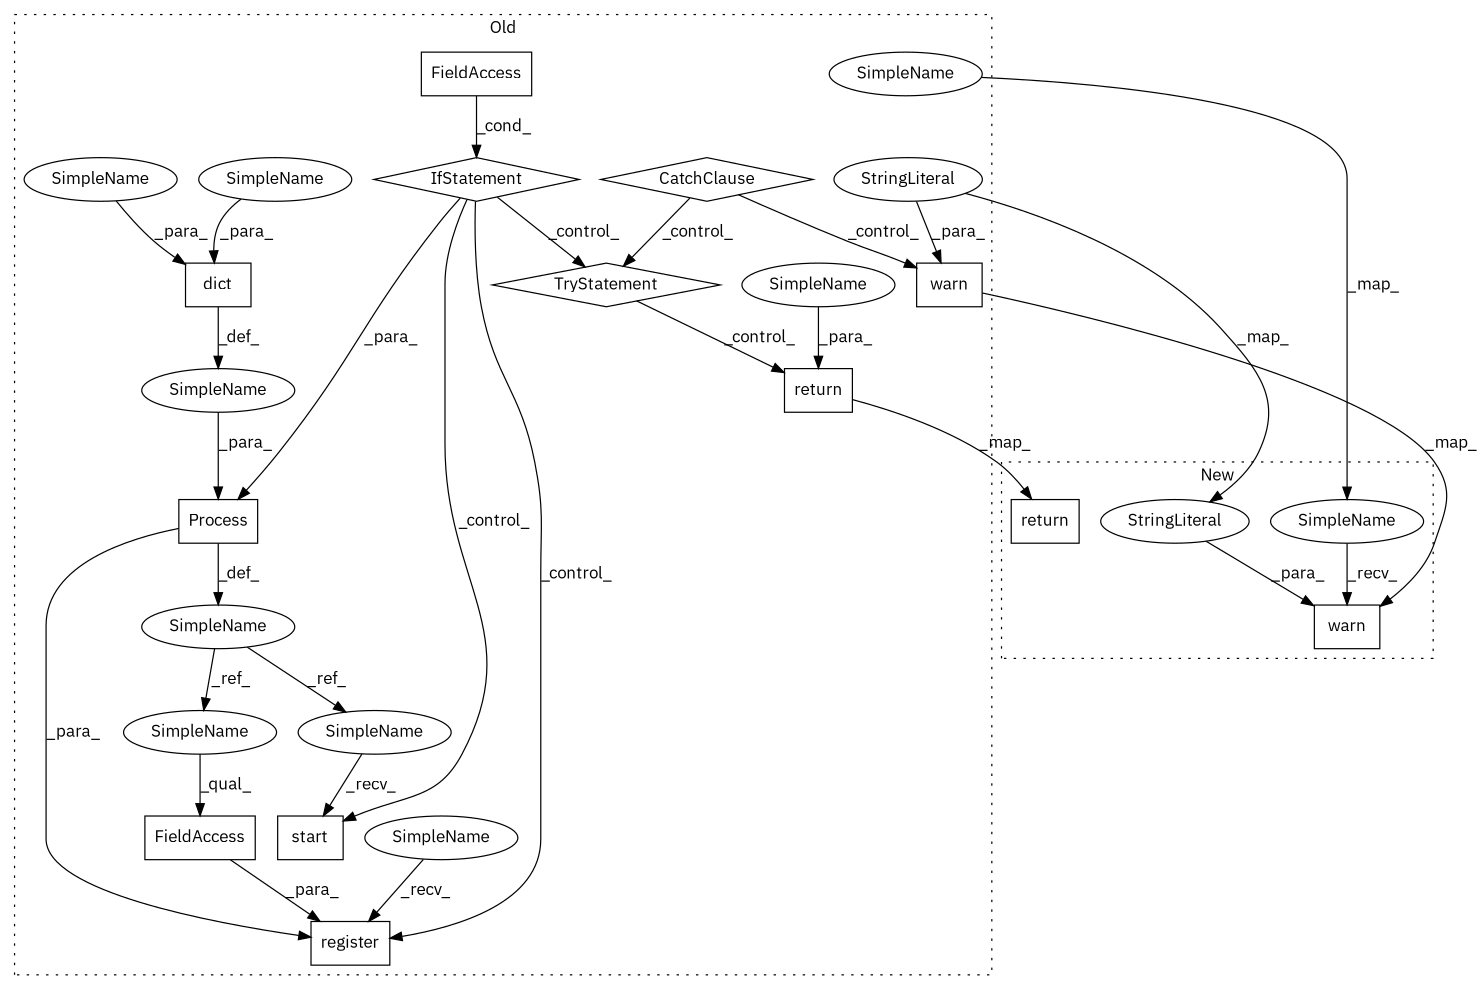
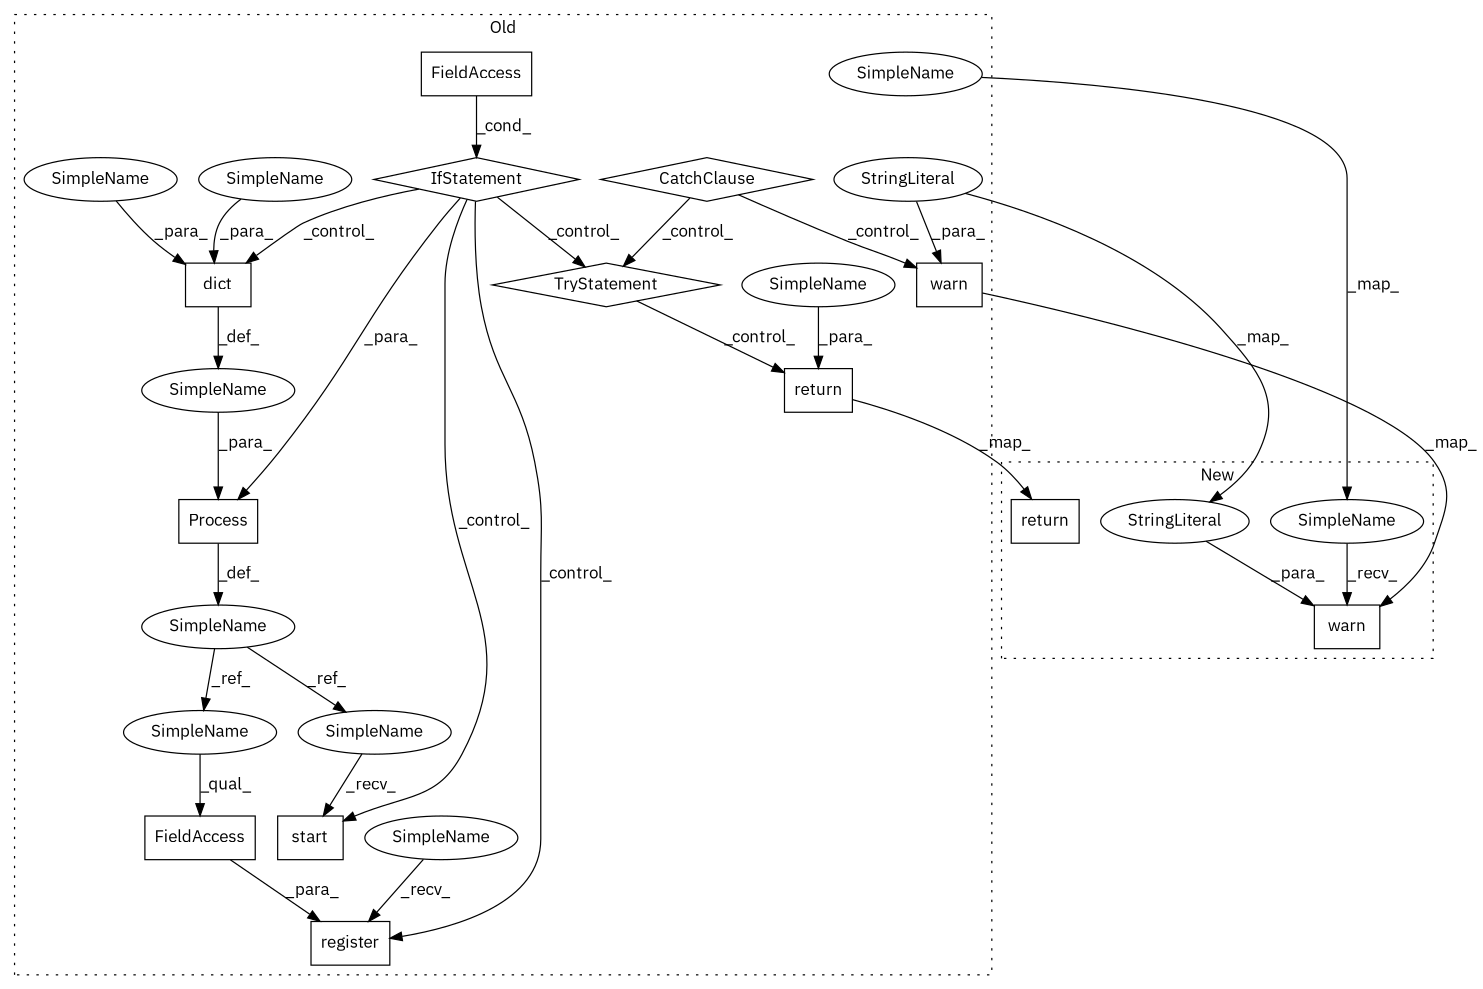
  digraph {
    fontname="IBM Plex Sans"
    node [a=42 fontname="IBM Plex Sans" l="5,1" shape=ellipse]
    edge [fontname="IBM Plex Sans"]
    n1 [a=32 label=warn s="10329,10380" shape=box]
    n2 [a=45 l=46 label=StringLiteral s=10334]
    n3 [a=25 l="4,2" label=IfStatement s="10012,10031" shape=diamond]
    n4 [a=22 l=15 label=FieldAccess s=10016 shape=box]
    n5 [l=8 label=SimpleName s=8917]
    n6 [a=32 l=7 label=start s=10163 shape=box]
    n7 [l=1 label=SimpleName s=10041]
    n8 [a=22 l=11 label=FieldAccess s=10141 shape=box]
    n9 [a=32 l="9,1" label=register s="10132,10152" shape=box]
    n10 [a=54 l=4 label=TryStatement s=10192 shape=diamond]
    n11 [a=32 label=dict s="10066,10115" shape=box]
    n12 [label=SimpleName l=""]
    n13 [a=32 l="8,1" label=Process s="10043,10116" shape=box]
    n14 [a=12 l="13,2" label=CatchClause s="10284,10308" shape=diamond]
    n15 [a=41 l=7 label=return s=10206 shape=box]
    n16 [label=SimpleName l=""]
    n17 [l=1 label=SimpleName s=10161]
    n18 [l=1 label=SimpleName s=10141]
    n19 [l=6 label=SimpleName s=10071]
    n20 [l=6 label=SimpleName s=10125]
    n21 [l=6 label=SimpleName s=10078]
    n22 [a=32 label=warn s="7625,7697" shape=box]
    n23 [a=45 l=67 label=StringLiteral s=7630]
    n24 [l=8 label=SimpleName s=7602]
    n25 [a=41 l=7 label=return s=7704 shape=box]
    subgraph cluster_1 {
      label=Old
      style=dotted
      n1
      n2
      n3
      n4
      n5
      n6
      n7
      n8
      n9
      n10
      n11
      n12
      n13
      n14
      n15
      n16
      n17
      n18
      n19
      n20
      n21
    }
    subgraph cluster_2 {
      label=New
      style=dotted
      n22
      n23
      n24
      n25
    }
    n1 -> n22 [label=_map_]
    n2 -> n1 [label=_para_]
    n2 -> n23 [label=_map_]
    n3 -> n6 [label=_control_]
    n3 -> n9 [label=_control_]
    n3 -> n10 [label=_control_]
+   n3 -> n11 [label=_control_]
    n3 -> n13 [label=_para_]
    n4 -> n3 [label=_cond_]
    n5 -> n24 [label=_map_]
    n7 -> n17 [label=_ref_]
    n7 -> n18 [label=_ref_]
    n8 -> n9 [label=_para_]
    n10 -> n15 [label=_control_]
    n11 -> n12 [label=_def_]
    n12 -> n13 [label=_para_]
    n13 -> n7 [label=_def_]
-   n13 -> n9 [label=_para_]
    n14 -> n1 [label=_control_]
    n14 -> n10 [label=_control_]
    n15 -> n25 [label=_map_]
    n16 -> n15 [label=_para_]
    n17 -> n6 [label=_recv_]
    n18 -> n8 [label=_qual_]
    n19 -> n11 [label=_para_]
    n20 -> n9 [label=_recv_]
    n21 -> n11 [label=_para_]
    n23 -> n22 [label=_para_]
    n24 -> n22 [label=_recv_]
  }
